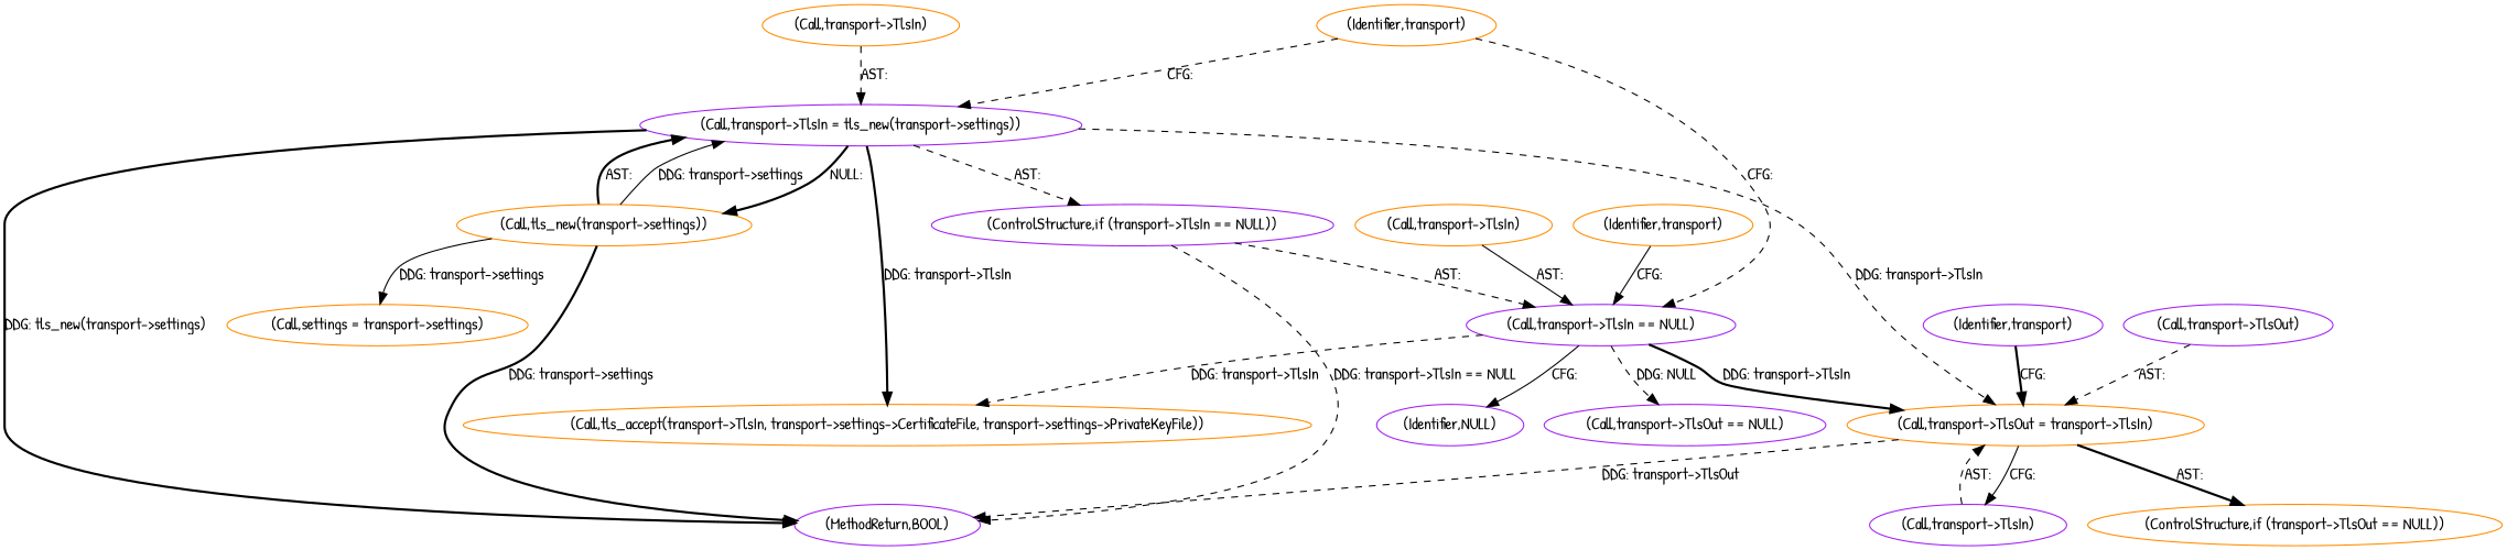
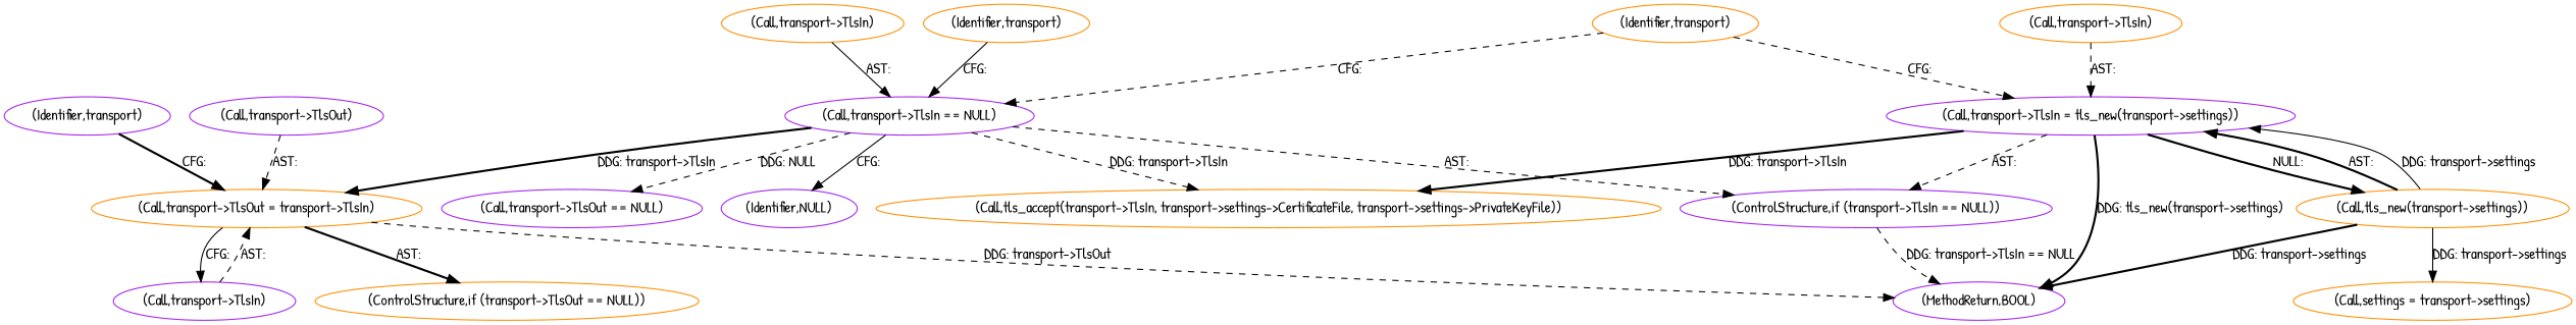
  digraph {
    fontname="Patrick Hand"
    node [color=darkorange fontname="Patrick Hand"]
    edge [fontname="Patrick Hand" style=dashed]
    n1 [label="(Call,transport->TlsOut = transport->TlsIn)"]
    n2 [color=purple label="(Call,transport->TlsIn)"]
    n3 [label="(ControlStructure,if (transport->TlsOut == NULL))"]
    n4 [color=purple label="(MethodReturn,BOOL)"]
    n5 [color=purple label="(Call,transport->TlsIn = tls_new(transport->settings))"]
    n6 [label="(Call,tls_new(transport->settings))"]
    n7 [color=purple label="(ControlStructure,if (transport->TlsIn == NULL))"]
    n8 [label="(Call,tls_accept(transport->TlsIn, transport->settings->CertificateFile, transport->settings->PrivateKeyFile))"]
    n9 [label="(Call,settings = transport->settings)"]
    n10 [color=purple label="(Call,transport->TlsIn == NULL)"]
    n11 [color=purple label="(Call,transport->TlsOut == NULL)"]
    n12 [color=purple label="(Identifier,NULL)"]
    n13 [label="(Call,transport->TlsIn)"]
    n14 [label="(Identifier,transport)"]
    n15 [color=purple label="(Call,transport->TlsOut)"]
    n16 [color=purple label="(Identifier,transport)"]
    n17 [label="(Call,transport->TlsIn)"]
    n18 [label="(Identifier,transport)"]
    n1 -> n2 [label="CFG: " style=solid]
    n1 -> n3 [label="AST: " style=bold]
    n1 -> n4 [label="DDG: transport->TlsOut"]
    n2 -> n1 [label="AST: "]
-   n5 -> n1 [label="DDG: transport->TlsIn"]
    n5 -> n4 [label="DDG: tls_new(transport->settings)" style=bold]
    n5 -> n6 [label="NULL: " style=bold]
    n5 -> n7 [label="AST: "]
    n5 -> n8 [label="DDG: transport->TlsIn" style=bold]
    n6 -> n4 [label="DDG: transport->settings" style=bold]
    n6 -> n5 [label="AST: " style=bold]
    n6 -> n5 [label="DDG: transport->settings" style=solid]
    n6 -> n9 [label="DDG: transport->settings" style=solid]
    n7 -> n4 [label="DDG: transport->TlsIn == NULL"]
    n10 -> n1 [label="DDG: transport->TlsIn" style=bold]
-   n7 -> n10 [label="AST: "]
+   n10 -> n7 [label="AST: "]
    n10 -> n8 [label="DDG: transport->TlsIn"]
    n10 -> n11 [label="DDG: NULL"]
    n10 -> n12 [label="CFG: " style=solid]
    n13 -> n5 [label="AST: "]
    n14 -> n5 [label="CFG: "]
    n14 -> n10 [label="CFG: "]
    n15 -> n1 [label="AST: "]
    n16 -> n1 [label="CFG: " style=bold]
    n17 -> n10 [label="AST: " style=solid]
    n18 -> n10 [label="CFG: " style=solid]
  }
